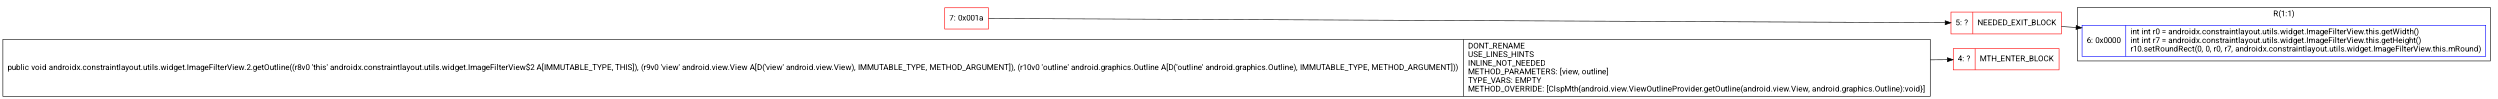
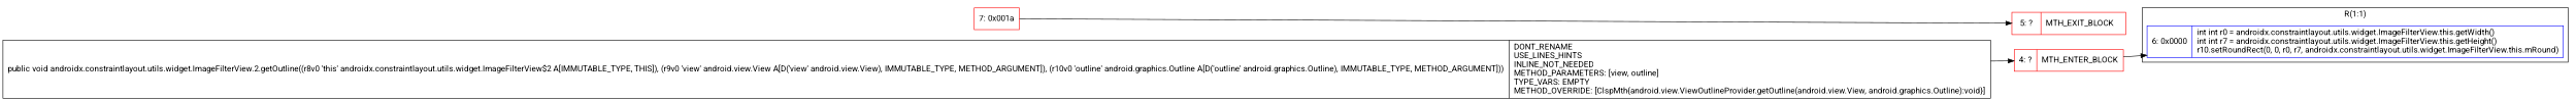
  digraph {
    fontname=Roboto
    rankdir=LR
    node [color=red fontname=Roboto shape=record]
    edge [fontname=Roboto]
    n1 [color=blue label="{6\:\ 0x0000|int int r0 = androidx.constraintlayout.utils.widget.ImageFilterView.this.getWidth()\lint int r7 = androidx.constraintlayout.utils.widget.ImageFilterView.this.getHeight()\lr10.setRoundRect(0, 0, r0, r7, androidx.constraintlayout.utils.widget.ImageFilterView.this.mRound)\l}"]
    n2 [label="{7\:\ 0x001a}"]
-   n3 [label="{5\:\ ?|NEEDED_EXIT_BLOCK\l}"]
+   n3 [label="{5\:\ ?|MTH_EXIT_BLOCK\l}"]
    n4 [label="{4\:\ ?|MTH_ENTER_BLOCK\l}"]
    n5 [label="{public void androidx.constraintlayout.utils.widget.ImageFilterView.2.getOutline((r8v0 'this' androidx.constraintlayout.utils.widget.ImageFilterView$2 A[IMMUTABLE_TYPE, THIS]), (r9v0 'view' android.view.View A[D('view' android.view.View), IMMUTABLE_TYPE, METHOD_ARGUMENT]), (r10v0 'outline' android.graphics.Outline A[D('outline' android.graphics.Outline), IMMUTABLE_TYPE, METHOD_ARGUMENT]))  | DONT_RENAME\lUSE_LINES_HINTS\lINLINE_NOT_NEEDED\lMETHOD_PARAMETERS: [view, outline]\lTYPE_VARS: EMPTY\lMETHOD_OVERRIDE: [ClspMth\{android.view.ViewOutlineProvider.getOutline(android.view.View, android.graphics.Outline):void\}]\l}" color=""]
    subgraph cluster_1 {
      label="R(1:1)"
      n1
    }
    n2 -> n3
-   n3 -> n1
+   n4 -> n1
    n5 -> n4
  }
